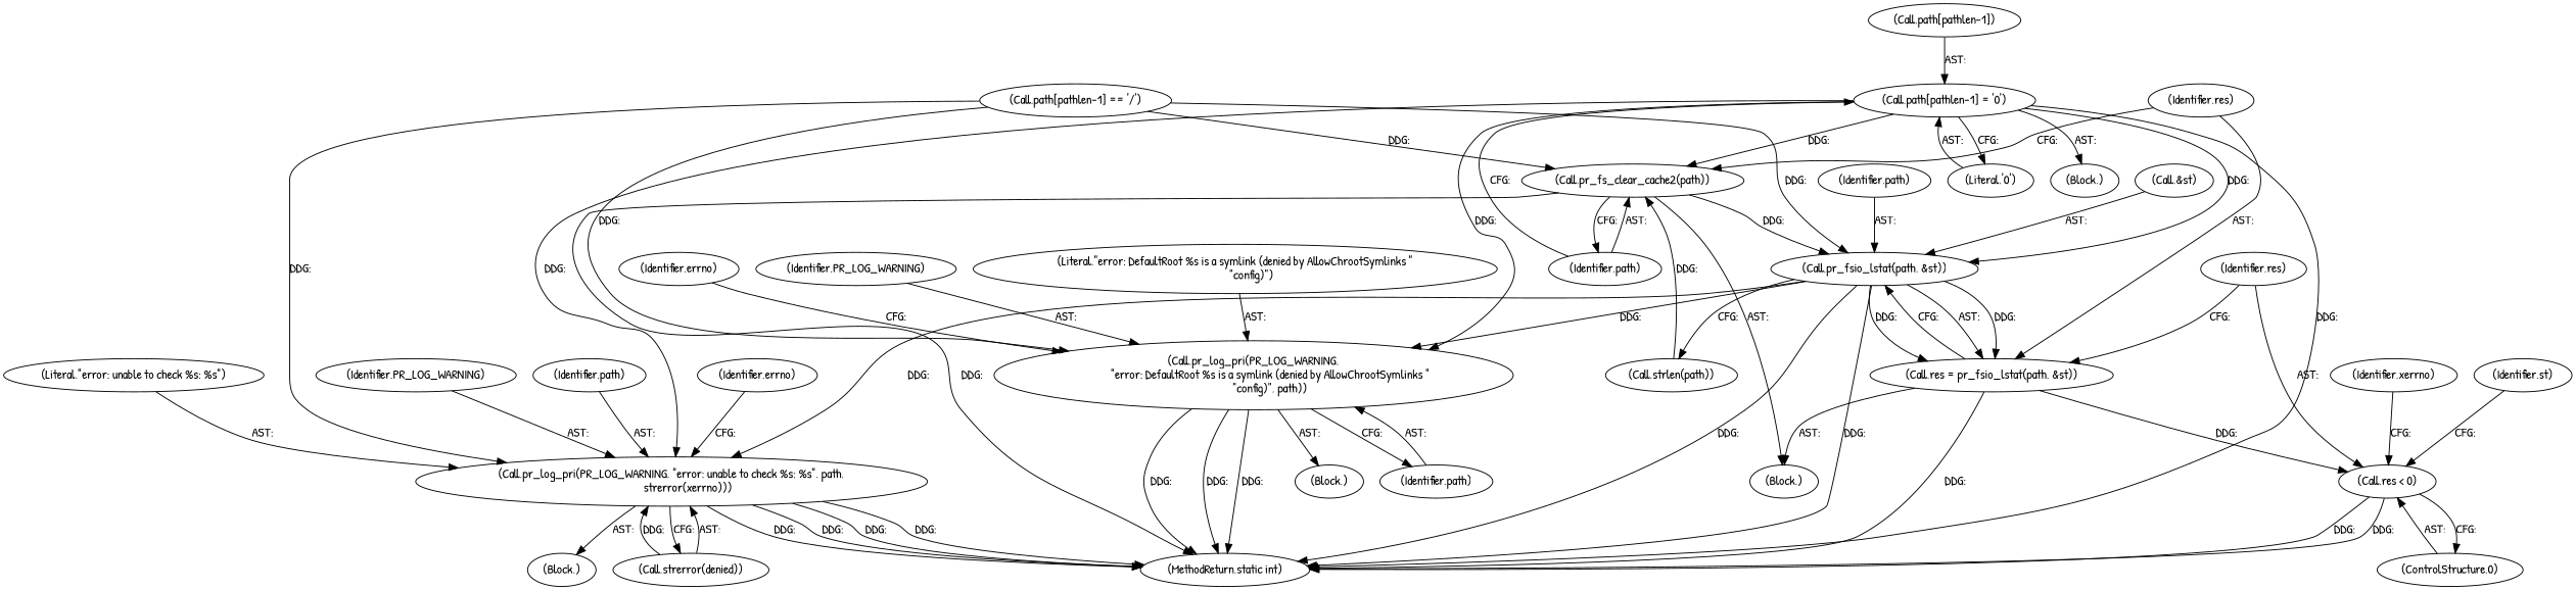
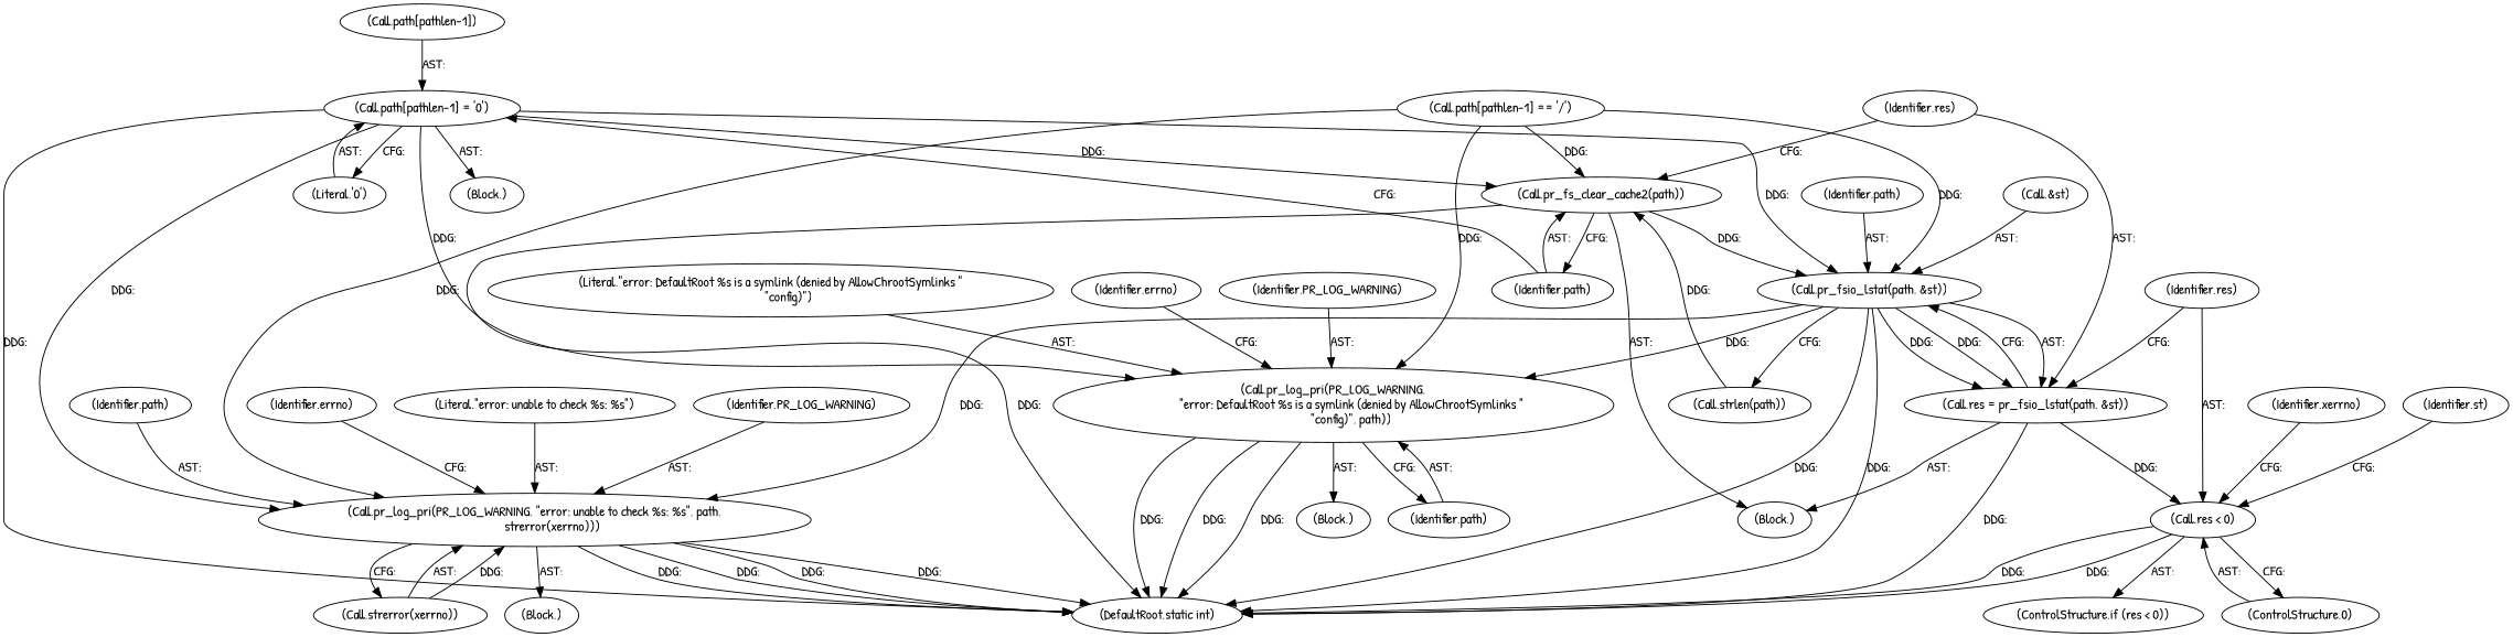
  digraph {
    fontname="Patrick Hand"
    node [fontname="Patrick Hand"]
    edge [fontname="Patrick Hand"]
    n1 [label="(Call,path[pathlen-1] = '\0')"]
    n2 [label="(Call,pr_fs_clear_cache2(path))"]
    n3 [label="(Call,pr_fsio_lstat(path, &st))"]
    n4 [label="(Call,pr_log_pri(PR_LOG_WARNING, \"error: unable to check %s: %s\", path,\n            strerror(xerrno)))"]
    n5 [label="(Call,pr_log_pri(PR_LOG_WARNING,\n            \"error: DefaultRoot %s is a symlink (denied by AllowChrootSymlinks \"\n            \"config)\", path))"]
    n6 [label="(Literal,'\0')"]
    n7 [label="(Block,)"]
-   n8 [label="(MethodReturn,static int)"]
+   n8 [label="(DefaultRoot,static int)"]
    n9 [label="(Identifier,path)"]
    n10 [label="(Block,)"]
    n11 [label="(Call,res = pr_fsio_lstat(path, &st))"]
    n12 [label="(Call,strlen(path))"]
    n13 [label="(Block,)"]
-   n14 [label="(Call,strerror(denied))"]
+   n14 [label="(Call,strerror(xerrno))"]
    n15 [label="(Block,)"]
    n16 [label="(Identifier,path)"]
    n17 [label="(Call,res < 0)"]
    n18 [label="(Call,&st)"]
+   n19 [label="(ControlStructure,if (res < 0))"]
    n20 [label="(ControlStructure,0)"]
    n21 [label="(Identifier,errno)"]
    n22 [label="(Identifier,PR_LOG_WARNING)"]
    n23 [label="(Identifier,path)"]
    n24 [label="(Identifier,PR_LOG_WARNING)"]
    n25 [label="(Identifier,path)"]
    n26 [label="(Call,path[pathlen-1] == '/')"]
    n27 [label="(Identifier,errno)"]
    n28 [label="(Identifier,res)"]
    n29 [label="(Identifier,xerrno)"]
    n30 [label="(Literal,\"error: unable to check %s: %s\")"]
    n31 [label="(Literal,\"error: DefaultRoot %s is a symlink (denied by AllowChrootSymlinks \"\n            \"config)\")"]
    n32 [label="(Call,path[pathlen-1])"]
    n33 [label="(Identifier,st)"]
    n34 [label="(Identifier,res)"]
    n1 -> n2 [label="DDG: "]
    n1 -> n3 [label="DDG: "]
    n1 -> n4 [label="DDG: "]
    n1 -> n5 [label="DDG: "]
    n1 -> n6 [label="CFG: "]
    n1 -> n7 [label="AST: "]
    n1 -> n8 [label="DDG: "]
    n2 -> n3 [label="DDG: "]
    n2 -> n8 [label="DDG: "]
    n2 -> n9 [label="CFG: "]
    n2 -> n10 [label="AST: "]
    n3 -> n4 [label="DDG: "]
    n3 -> n5 [label="DDG: "]
    n3 -> n8 [label="DDG: "]
    n3 -> n8 [label="DDG: "]
    n3 -> n11 [label="AST: "]
    n3 -> n11 [label="DDG: "]
    n3 -> n11 [label="DDG: "]
    n3 -> n12 [label="CFG: "]
    n4 -> n8 [label="DDG: "]
    n4 -> n8 [label="DDG: "]
    n4 -> n8 [label="DDG: "]
    n4 -> n8 [label="DDG: "]
    n4 -> n13 [label="AST: "]
    n4 -> n14 [label="CFG: "]
    n5 -> n8 [label="DDG: "]
    n5 -> n8 [label="DDG: "]
    n5 -> n8 [label="DDG: "]
    n5 -> n15 [label="AST: "]
    n5 -> n16 [label="CFG: "]
    n6 -> n1 [label="AST: "]
    n9 -> n1 [label="CFG: "]
    n9 -> n2 [label="AST: "]
    n11 -> n3 [label="CFG: "]
    n11 -> n8 [label="DDG: "]
    n11 -> n10 [label="AST: "]
    n11 -> n17 [label="DDG: "]
    n12 -> n2 [label="DDG: "]
    n14 -> n4 [label="AST: "]
    n14 -> n4 [label="DDG: "]
    n16 -> n5 [label="AST: "]
    n17 -> n8 [label="DDG: "]
    n17 -> n8 [label="DDG: "]
+   n17 -> n19 [label="AST: "]
    n17 -> n20 [label="CFG: "]
    n18 -> n3 [label="AST: "]
    n20 -> n17 [label="AST: "]
    n21 -> n5 [label="CFG: "]
    n22 -> n5 [label="AST: "]
    n23 -> n3 [label="AST: "]
    n24 -> n4 [label="AST: "]
    n25 -> n4 [label="AST: "]
    n26 -> n2 [label="DDG: "]
    n26 -> n3 [label="DDG: "]
    n26 -> n4 [label="DDG: "]
    n26 -> n5 [label="DDG: "]
    n27 -> n4 [label="CFG: "]
    n28 -> n2 [label="CFG: "]
    n28 -> n11 [label="AST: "]
    n29 -> n17 [label="CFG: "]
    n30 -> n4 [label="AST: "]
    n31 -> n5 [label="AST: "]
    n32 -> n1 [label="AST: "]
    n33 -> n17 [label="CFG: "]
    n34 -> n11 [label="CFG: "]
    n34 -> n17 [label="AST: "]
  }
